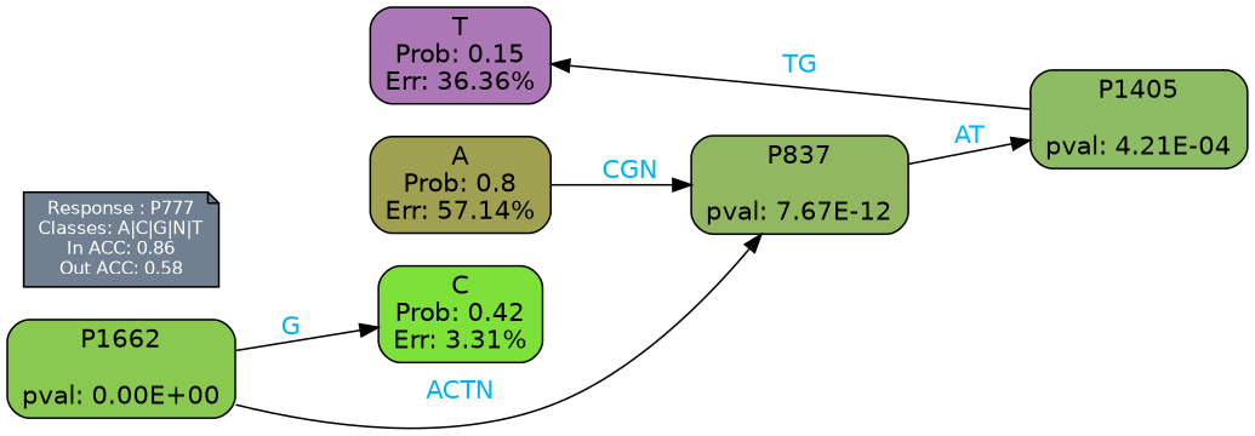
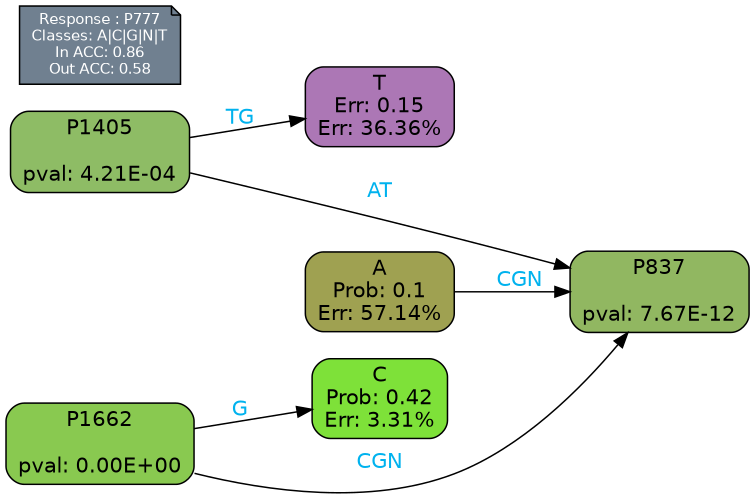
  digraph {
    rankdir=LR
    ranksep=equally
    splines=polylines
    node [color=black fontname=helvetica shape=box style="filled, rounded"]
    edge [fontcolor=deepskyblue2 fontname=helvetica]
-   n1 [fillcolor="#ac77b5" label="T\nProb: 0.15\nErr: 36.36%"]
-   n2 [fillcolor="#9fa151" label="A\nProb: 0.8\nErr: 57.14%"]
+   n1 [fillcolor="#ac77b5" label="T\nErr: 0.15\nErr: 36.36%"]
+   n2 [fillcolor="#9fa151" label="A\nProb: 0.1\nErr: 57.14%"]
    n3 [fillcolor="#7ee139" label="C\nProb: 0.42\nErr: 3.31%"]
    n4 [align=left fillcolor=slategray fontcolor=white fontsize=10 label="Response : P777\nClasses: A|C|G|N|T\nIn ACC: 0.86\nOut ACC: 0.58\n" shape=note style=filled]
    n5 [fillcolor="#89c950" label="P1662\n\npval: 0.00E+00"]
    n6 [fillcolor="#91b761" label="P837\n\npval: 7.67E-12"]
    n7 [fillcolor="#8ebc65" label="P1405\n\npval: 4.21E-04"]
    subgraph sub_1 {
      rank=same
      n1
      n2
      n3
    }
    subgraph sub_2 {
      rank=same
      n4
      n5
    }
    n2 -> n6 [label=CGN]
    n5 -> n3 [label=G]
-   n5 -> n6 [label=ACTN]
-   n6 -> n7 [label=AT]
+   n5 -> n6 [label=CGN]
+   n7 -> n6 [label=AT]
    n7 -> n1 [label=TG]
  }
